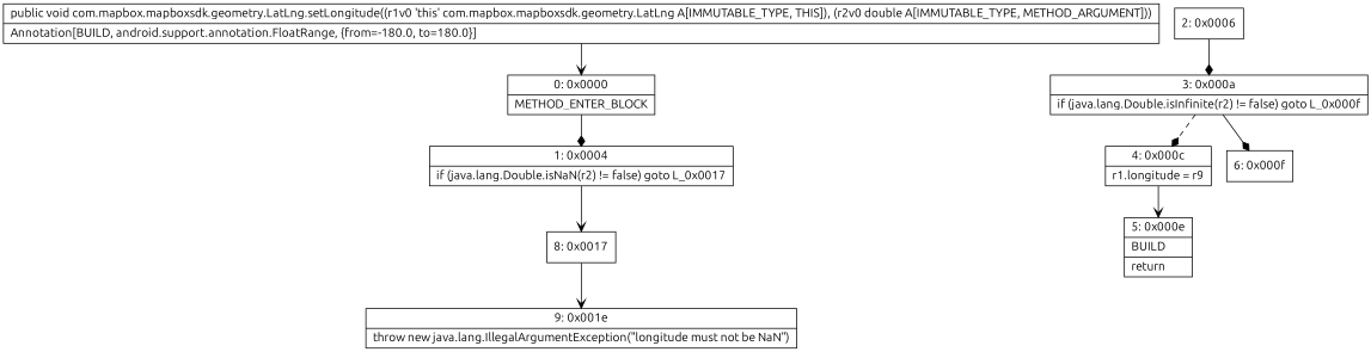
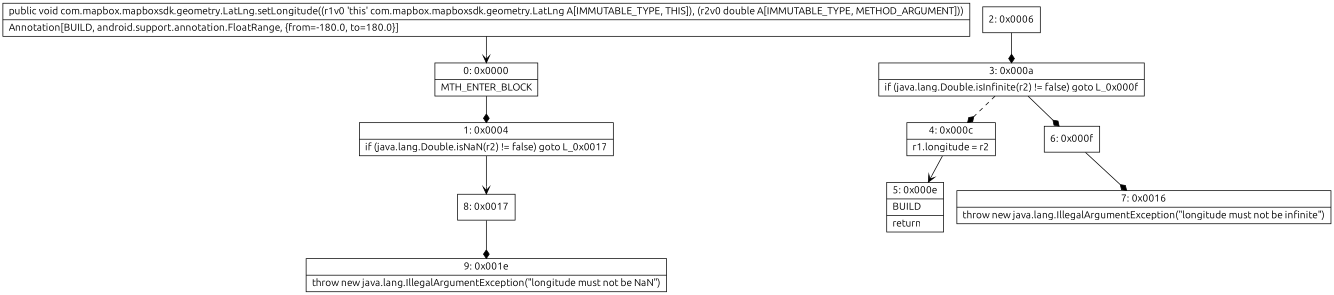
  digraph {
    fontname=Ubuntu
    node [fontname=Ubuntu shape=record]
    edge [arrowhead=diamond fontname=Ubuntu]
-   n1 [label="{0\:\ 0x0000|METHOD_ENTER_BLOCK\l}"]
+   n1 [label="{0\:\ 0x0000|MTH_ENTER_BLOCK\l}"]
    n2 [label="{1\:\ 0x0004|if (java.lang.Double.isNaN(r2) != false) goto L_0x0017\l}"]
    n3 [label="{8\:\ 0x0017}"]
    n4 [label="{2\:\ 0x0006}"]
    n5 [label="{3\:\ 0x000a|if (java.lang.Double.isInfinite(r2) != false) goto L_0x000f\l}"]
    n6 [label="{9\:\ 0x001e|throw new java.lang.IllegalArgumentException(\"longitude must not be NaN\")\l}"]
-   n7 [label="{4\:\ 0x000c|r1.longitude = r9\l}"]
+   n7 [label="{4\:\ 0x000c|r1.longitude = r2\l}"]
    n8 [label="{6\:\ 0x000f}"]
    n9 [label="{5\:\ 0x000e|BUILD\l|return\l}"]
+   n10 [label="{7\:\ 0x0016|throw new java.lang.IllegalArgumentException(\"longitude must not be infinite\")\l}"]
    n11 [label="{public void com.mapbox.mapboxsdk.geometry.LatLng.setLongitude((r1v0 'this' com.mapbox.mapboxsdk.geometry.LatLng A[IMMUTABLE_TYPE, THIS]), (r2v0 double A[IMMUTABLE_TYPE, METHOD_ARGUMENT]))  | Annotation[BUILD, android.support.annotation.FloatRange, \{from=\-180.0, to=180.0\}]\l}"]
    n1 -> n2
    n2 -> n3 [arrowhead=vee]
-   n3 -> n6 [arrowhead=vee]
+   n3 -> n6
    n4 -> n5
    n5 -> n7 [style=dashed]
    n5 -> n8
    n7 -> n9 [arrowhead=vee]
+   n8 -> n10
    n11 -> n1 [arrowhead=vee]
  }
